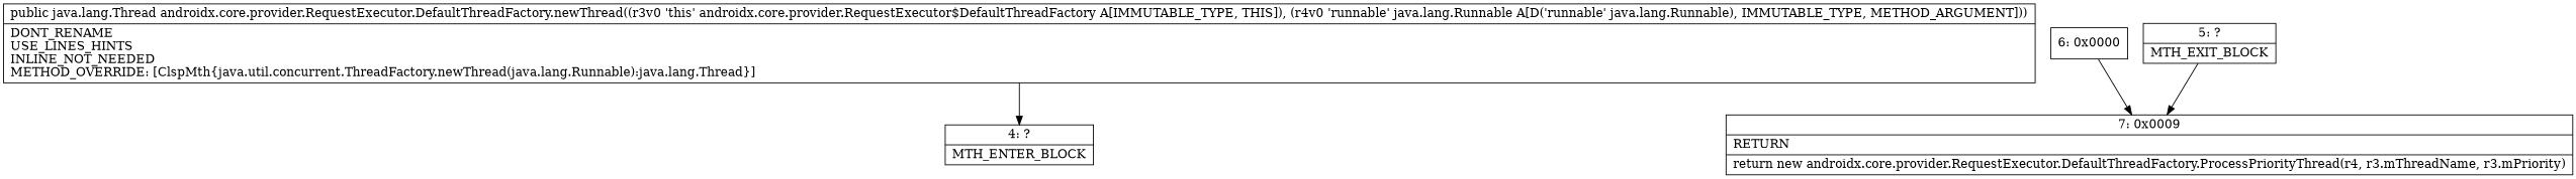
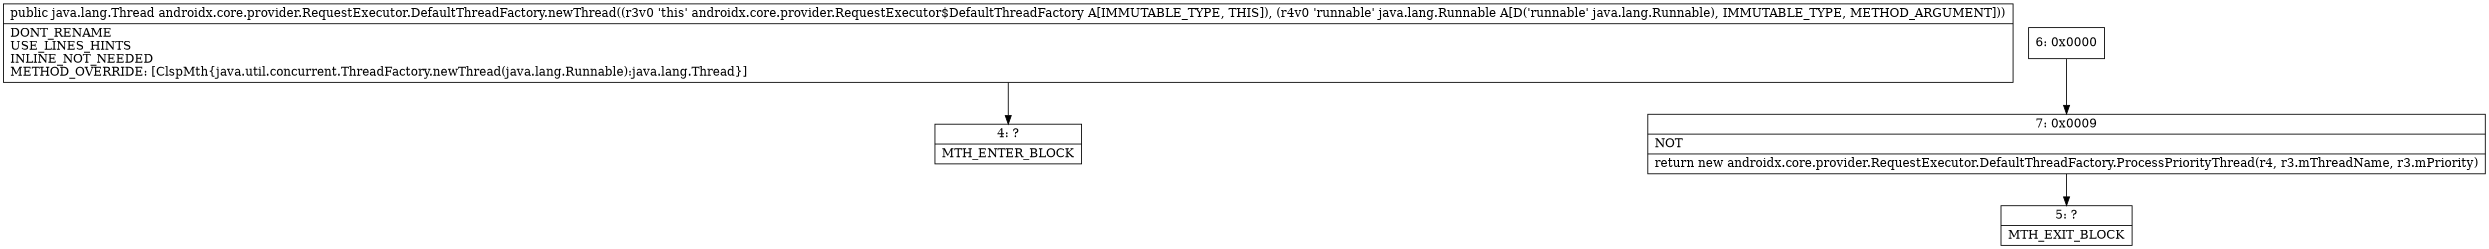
  digraph {
    node [shape=record]
    n1 [label="{4\:\ ?|MTH_ENTER_BLOCK\l}"]
    n2 [label="{6\:\ 0x0000}"]
-   n3 [label="{7\:\ 0x0009|RETURN\l|return new androidx.core.provider.RequestExecutor.DefaultThreadFactory.ProcessPriorityThread(r4, r3.mThreadName, r3.mPriority)\l}"]
+   n3 [label="{7\:\ 0x0009|NOT\l|return new androidx.core.provider.RequestExecutor.DefaultThreadFactory.ProcessPriorityThread(r4, r3.mThreadName, r3.mPriority)\l}"]
    n4 [label="{5\:\ ?|MTH_EXIT_BLOCK\l}"]
    n5 [label="{public java.lang.Thread androidx.core.provider.RequestExecutor.DefaultThreadFactory.newThread((r3v0 'this' androidx.core.provider.RequestExecutor$DefaultThreadFactory A[IMMUTABLE_TYPE, THIS]), (r4v0 'runnable' java.lang.Runnable A[D('runnable' java.lang.Runnable), IMMUTABLE_TYPE, METHOD_ARGUMENT]))  | DONT_RENAME\lUSE_LINES_HINTS\lINLINE_NOT_NEEDED\lMETHOD_OVERRIDE: [ClspMth\{java.util.concurrent.ThreadFactory.newThread(java.lang.Runnable):java.lang.Thread\}]\l}"]
    n2 -> n3
-   n4 -> n3
+   n3 -> n4
    n5 -> n1
  }
